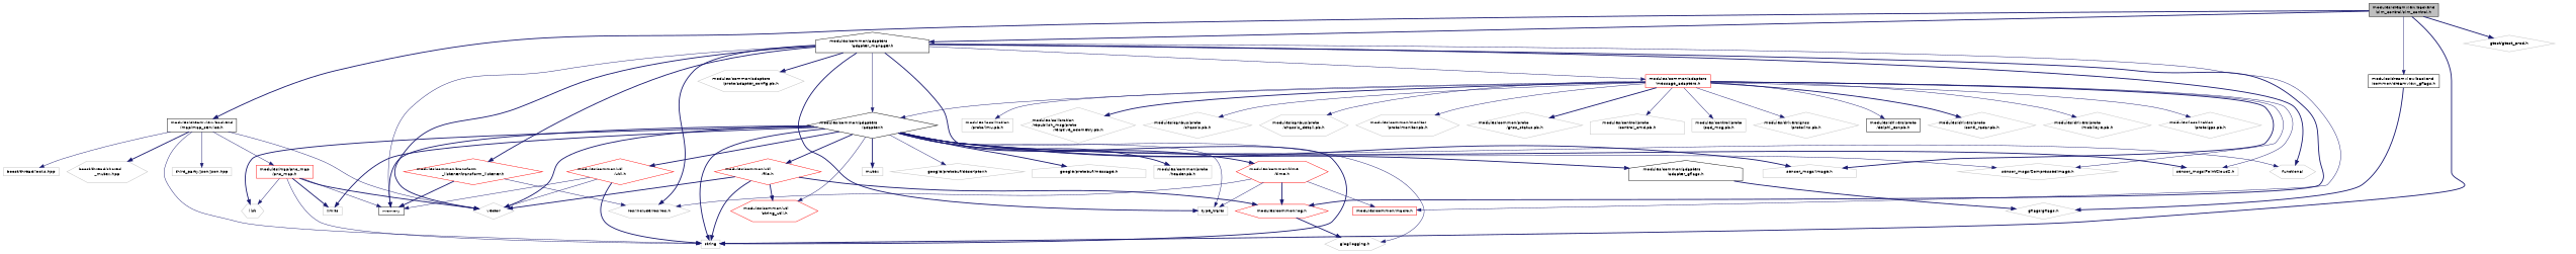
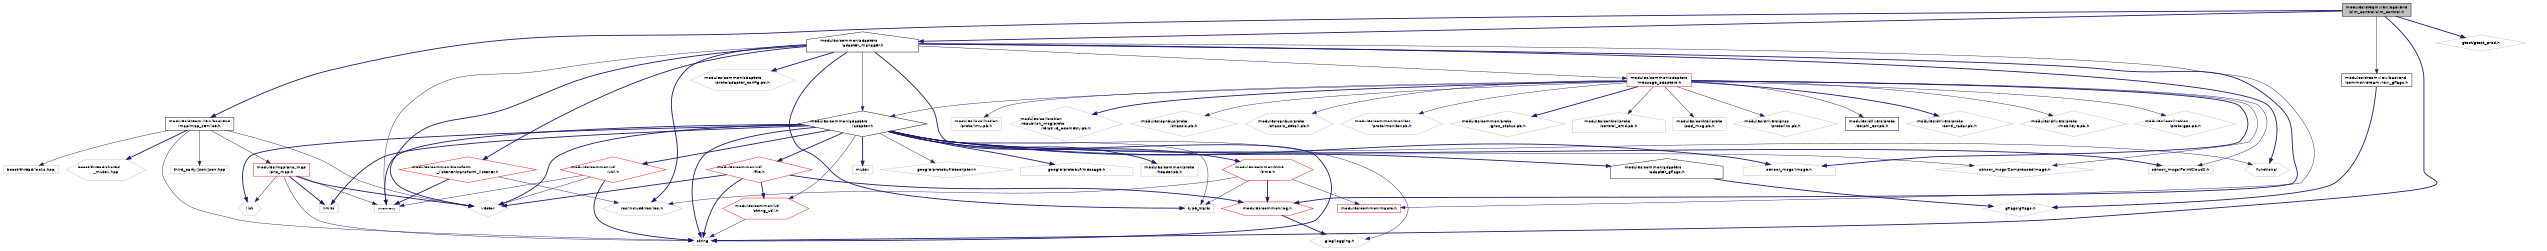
  digraph {
    node [color=grey75 fillcolor=white fontname=Helvetica fontsize=10 shape=box style=filled]
    edge [color=midnightblue fontname=Helvetica fontsize=10 labelfontname=Helvetica labelfontsize=10 style=bold]
    n1 [color=black fillcolor=grey75 fontcolor=black height=0.2 label="modules/dreamview/backend\l/sim_control/sim_control.h" width=0.4]
    n2 [height=0.2 label=string width=0.4]
    n3 [height=0.2 label="gtest/gtest_prod.h" shape=diamond width=0.4]
    n4 [color=black height=0.2 label="modules/common/adapters\l/adapter_manager.h" shape=house width=0.4]
    n5 [color=black height=0.2 label="modules/dreamview/backend\l/common/dreamview_gflags.h" width=0.4]
    n6 [color=black height=0.2 label="modules/dreamview/backend\l/map/map_service.h" width=0.4]
    n7 [height=0.2 label=functional shape=hexagon width=0.4]
-   n8 [color=black height=0.2 label=memory width=0.4]
+   n8 [height=0.2 label=memory width=0.4]
    n9 [height=0.2 label=type_traits width=0.4]
    n10 [height=0.2 label=vector shape=diamond width=0.4]
    n11 [color=black height=0.2 label="modules/common/adapters\l/adapter.h" shape=diamond width=0.4]
    n12 [color=red height=0.2 label="modules/common/log.h" shape=hexagon width=0.4]
    n13 [color=red height=0.2 label="modules/common/macro.h" width=0.4]
    n14 [height=0.2 label="ros/include/ros/ros.h" shape=hexagon width=0.4]
    n15 [color=red height=0.2 label="modules/common/adapters\l/message_adapters.h" width=0.4]
    n16 [height=0.2 label="modules/common/adapters\l/proto/adapter_config.pb.h" shape=hexagon width=0.4]
    n17 [color=red height=0.2 label="modules/common/transform\l_listener/transform_listener.h" shape=diamond width=0.4]
    n18 [height=0.2 label="gflags/gflags.h" shape=diamond width=0.4]
    n19 [height=0.2 label="boost/thread/locks.hpp" width=0.4]
    n20 [height=0.2 label="boost/thread/shared\l_mutex.hpp" shape=hexagon width=0.4]
    n21 [color=red height=0.2 label="modules/map/pnc_map\l/pnc_map.h" width=0.4]
    n22 [height=0.2 label="third_party/json/json.hpp" width=0.4]
    n23 [height=0.2 label=limits width=0.4]
    n24 [height=0.2 label=list shape=hexagon width=0.4]
    n25 [height=0.2 label=mutex width=0.4]
    n26 [height=0.2 label="glog/logging.h" shape=hexagon width=0.4]
    n27 [height=0.2 label="google/protobuf/descriptor.h" shape=diamond width=0.4]
    n28 [height=0.2 label="google/protobuf/message.h" shape=house width=0.4]
    n29 [color=black height=0.2 label="modules/common/adapters\l/adapter_gflags.h" shape=house width=0.4]
    n30 [height=0.2 label="modules/common/proto\l/header.pb.h" width=0.4]
    n31 [color=red height=0.2 label="modules/common/time\l/time.h" shape=hexagon width=0.4]
    n32 [color=red height=0.2 label="modules/common/util\l/file.h" shape=diamond width=0.4]
    n33 [color=red height=0.2 label="modules/common/util\l/string_util.h" shape=hexagon width=0.4]
    n34 [color=red height=0.2 label="modules/common/util\l/util.h" shape=diamond width=0.4]
    n35 [height=0.2 label="sensor_msgs/CompressedImage.h" shape=diamond width=0.4]
    n36 [height=0.2 label="sensor_msgs/PointCloud2.h" width=0.4]
    n37 [height=0.2 label="sensor_msgs/Image.h" shape=house width=0.4]
    n38 [height=0.2 label="modules/calibration\l/republish_msg/proto\l/relative_odometry.pb.h" shape=diamond width=0.4]
    n39 [height=0.2 label="modules/canbus/proto\l/chassis.pb.h" shape=diamond width=0.4]
    n40 [height=0.2 label="modules/canbus/proto\l/chassis_detail.pb.h" shape=hexagon width=0.4]
    n41 [height=0.2 label="modules/common/monitor\l/proto/monitor.pb.h" shape=hexagon width=0.4]
    n42 [height=0.2 label="modules/common/proto\l/gnss_status.pb.h" shape=diamond width=0.4]
    n43 [height=0.2 label="modules/control/proto\l/control_cmd.pb.h" shape=house width=0.4]
    n44 [height=0.2 label="modules/control/proto\l/pad_msg.pb.h" width=0.4]
    n45 [height=0.2 label="modules/drivers/gnss\l/proto/ins.pb.h" shape=diamond width=0.4]
    n46 [color=black height=0.2 label="modules/drivers/proto\l/delphi_esr.pb.h" width=0.4]
    n47 [height=0.2 label="modules/drivers/proto\l/conti_radar.pb.h" shape=diamond width=0.4]
    n48 [height=0.2 label="modules/drivers/proto\l/mobileye.pb.h" shape=diamond width=0.4]
    n49 [height=0.2 label="modules/localization\l/proto/gps.pb.h" shape=diamond width=0.4]
    n50 [height=0.2 label="modules/localization\l/proto/imu.pb.h" width=0.4]
    n1 -> n2
    n1 -> n3
    n1 -> n4
    n1 -> n5 [style=solid]
    n1 -> n6
    n4 -> n2
    n4 -> n7
    n4 -> n8 [style=solid]
    n4 -> n9
    n4 -> n10
    n4 -> n11 [style=solid]
    n4 -> n12
    n4 -> n13 [style=solid]
    n4 -> n14
    n4 -> n15 [style=solid]
    n4 -> n16
    n4 -> n17
    n5 -> n18
    n6 -> n2 [style=solid]
    n6 -> n10 [style=solid]
    n6 -> n19 [style=solid]
    n6 -> n20
    n6 -> n21 [style=solid]
    n6 -> n22 [style=solid]
    n11 -> n2
    n11 -> n7 [style=solid]
    n11 -> n8
    n11 -> n9 [style=solid]
    n11 -> n10
    n11 -> n23
    n11 -> n24
    n11 -> n25
    n11 -> n26 [style=solid]
    n11 -> n27 [style=solid]
    n11 -> n28
    n11 -> n29
    n11 -> n30
    n11 -> n31
    n11 -> n32
    n11 -> n33 [style=solid]
    n11 -> n34
    n11 -> n35 [style=solid]
    n11 -> n36
    n11 -> n37
    n12 -> n26
    n15 -> n11 [style=solid]
    n15 -> n35 [style=solid]
    n15 -> n36 [style=solid]
    n15 -> n37
    n15 -> n38
    n15 -> n39 [style=solid]
    n15 -> n40 [style=solid]
    n15 -> n41 [style=solid]
    n15 -> n42
    n15 -> n43 [style=solid]
    n15 -> n44 [style=solid]
    n15 -> n45 [style=solid]
    n15 -> n46 [style=solid]
    n15 -> n47
    n15 -> n48 [style=solid]
    n15 -> n49 [style=solid]
    n15 -> n50 [style=solid]
    n17 -> n8
    n17 -> n14 [style=solid]
    n21 -> n2 [style=solid]
    n21 -> n8 [style=solid]
    n21 -> n10
    n21 -> n23
    n21 -> n24 [style=solid]
    n29 -> n18
    n31 -> n9 [style=solid]
    n31 -> n12
    n31 -> n13 [style=solid]
    n31 -> n14 [style=solid]
    n32 -> n2
    n32 -> n10
    n32 -> n12
    n32 -> n33
+   n33 -> n2 [style=solid]
    n34 -> n2
    n34 -> n8 [style=solid]
    n34 -> n10 [style=solid]
  }
